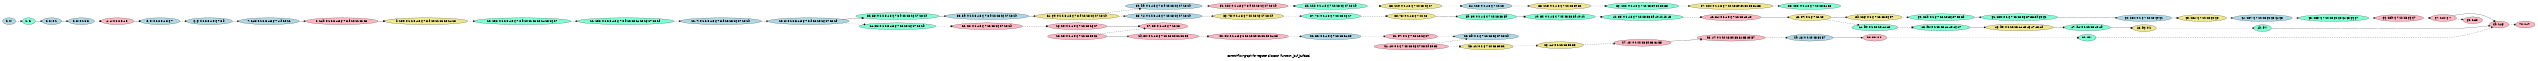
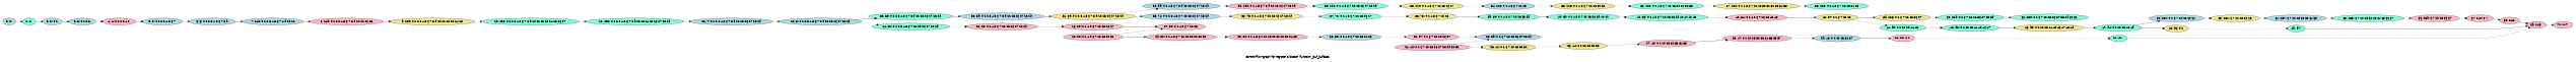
  digraph {
    fontname="DejaVu Sans"
    label="Control-flow-graph for register allocator (function _buf_bufdata)"
    rankdir=LR
    node [fillcolor=aquamarine fontname="DejaVu Sans" style=filled]
    edge [arrowhead=dot fontname="DejaVu Sans" style=dashed]
    n1 [fillcolor=lightblue label="0, 0: "]
    n2 [label="1, 1: "]
    n3 [fillcolor=lightblue label="2, 2: 0 1 "]
    n4 [fillcolor=lightblue label="3, 3: 0 1 2 3 "]
    n5 [fillcolor=lightpink label="4, 4: 0 1 2 3 4 5 "]
    n6 [fillcolor=lightblue label="5, 5: 0 1 2 3 4 5 6 7 "]
    n7 [fillcolor=lightblue label="6, 6: 0 1 2 3 4 5 6 7 8 9 "]
    n8 [fillcolor=lightblue label="7, 148: 0 1 2 3 4 5 6 7 4 9 10 11"]
    n9 [fillcolor=lightpink label="8, 149: 0 1 2 3 4 5 6 7 8 9 10 11 12 13 "]
    n10 [fillcolor=khaki label="9, 150: 0 1 2 3 4 5 6 7 8 9 10 11 12 13 14 15 "]
    n11 [label="10, 151: 0 1 2 3 4 5 6 7 8 9 10 11 12 13 14 15 16 17 "]
    n12 [label="11, 152: 0 1 2 3 4 5 6 7 8 9 12 13 14 15 16 17 18 19 "]
    n13 [fillcolor=lightblue label="12, 7: 0 1 2 3 4 5 6 7 8 9 12 13 16 17 18 19 "]
    n14 [fillcolor=lightblue label="13, 8: 0 1 2 3 4 5 6 7 8 9 12 13 16 17 18 19 "]
    n15 [label="14, 22: 0 1 2 3 4 5 6 7 12 13 16 17 18 19 "]
    n16 [label="32, 53: 0 1 2 3 4 5 6 7 8 9 12 13 16 17 18 19 "]
    n17 [fillcolor=lightpink label="15, 21: 0 1 4 5 6 7 12 13 16 17 18 19 "]
    n18 [fillcolor=lightblue label="33, 59: 0 1 2 3 4 5 6 7 8 9 12 13 16 17 18 19 "]
    n19 [fillcolor=lightpink label="16, 20: 0 1 4 5 6 7 12 13 16 17 "]
    n20 [fillcolor=lightpink label="17, 23: 0 1 4 5 6 7 12 13 "]
    n21 [fillcolor=lightpink label="18, 28: 0 1 4 5 6 7 12 13 20 21 "]
    n22 [fillcolor=lightpink label="19, 30: 0 1 4 5 6 7 12 13 20 21 22 23 "]
    n23 [fillcolor=lightpink label="20, 31: 0 1 4 5 6 1 12 13 20 21 22 23 24 25"]
    n24 [fillcolor=lightblue label="21, 32: 0 1 4 5 6 7 12 13 24 25 "]
    n25 [fillcolor=lightpink label="22, 37: 0 1 6 7 12 13 26 27 "]
    n26 [fillcolor=lightblue label="23, 39: 0 1 6 7 12 13 26 27 28 29 "]
    n27 [fillcolor=lightpink label="24, 40: 0 1 6 7 12 13 26 27 28 29 30 31 "]
    n28 [fillcolor=khaki label="25, 41: 0 1 6 7 12 13 30 31 "]
    n29 [fillcolor=khaki label="26, 44: 0 1 12 13 32 33 "]
    n30 [fillcolor=lightpink label="27, 46: 0 1 12 13 32 33 34 35 "]
    n31 [fillcolor=lightpink label="28, 47: 0 1 12 13 32 33 34 35 36 37 "]
    n32 [fillcolor=lightblue label="29, 48: 0 1 12 13 36 37 "]
    n33 [fillcolor=lightpink label="30, 50: 0 1 "]
    n34 [label="31, 51: "]
    n35 [fillcolor=lightpink label="69, 146: "]
    n36 [fillcolor=lightpink label="70, 147: "]
    n37 [fillcolor=khaki label="34, 60: 0 1 2 3 4 5 6 7 8 9 12 13 16 17 18 19 "]
    n38 [fillcolor=lightblue label="35, 74: 0 1 2 3 4 5 6 7 12 13 16 17 18 19 "]
    n39 [fillcolor=lightblue label="50, 99: 0 1 4 5 6 7 8 9 12 13 16 17 18 19 "]
    n40 [fillcolor=khaki label="36, 73: 0 1 4 5 6 7 12 13 16 17 18 19 "]
    n41 [fillcolor=lightpink label="51, 112: 0 1 4 5 6 7 8 9 12 13 16 17 18 19 "]
    n42 [label="37, 72: 0 1 4 5 6 7 12 13 16 17 "]
    n43 [fillcolor=khaki label="38, 75: 0 1 4 5 6 7 12 13 "]
    n44 [label="39, 80: 0 1 4 5 6 7 12 13 38 39 "]
    n45 [label="40, 82: 0 1 4 5 6 7 12 13 38 39 40 41 "]
    n46 [label="41, 83: 0 1 4 5 6 7 12 13 38 39 40 41 42 43 "]
    n47 [fillcolor=lightpink label="42, 84: 0 1 4 5 6 7 12 13 42 43 "]
    n48 [fillcolor=khaki label="43, 87: 0 1 6 7 12 13 "]
    n49 [label="44, 90: 0 1 12 13 44 45 "]
    n50 [fillcolor=khaki label="59, 126: 0 1 6 7 12 13 56 57 "]
    n51 [label="45, 92: 0 1 12 13 44 45 46 47 "]
    n52 [fillcolor=khaki label="46, 93: 0 1 12 13 44 45 46 47 48 49 "]
    n53 [label="47, 94: 0 1 12 13 48 49 "]
    n54 [fillcolor=khaki label="48, 96: 0 1 "]
    n55 [label="49, 97: "]
    n56 [label="52, 111: 0 1 4 5 6 7 12 13 16 17 18 19 "]
    n57 [fillcolor=khaki label="53, 110: 0 1 4 5 6 7 12 13 16 17 "]
    n58 [fillcolor=lightblue label="54, 113: 0 1 4 5 6 7 12 13 "]
    n59 [fillcolor=khaki label="55, 118: 0 1 4 5 6 7 12 13 50 51 "]
    n60 [label="56, 121: 0 1 4 5 6 7 12 13 50 51 52 53 "]
    n61 [fillcolor=khaki label="57, 122: 0 1 4 5 6 7 12 13 50 51 52 53 54 55 "]
    n62 [label="58, 123: 0 1 4 5 6 7 12 13 54 55 "]
    n63 [label="60, 129: 0 1 6 7 12 13 56 57 58 59 "]
    n64 [label="61, 130: 0 1 6 7 12 13 56 57 58 59 60 61 "]
    n65 [fillcolor=lightblue label="62, 131: 0 1 6 7 12 13 60 61 "]
    n66 [fillcolor=khaki label="63, 134: 6 7 12 13 62 63 "]
    n67 [fillcolor=lightblue label="64, 137: 6 7 12 13 62 63 64 65 "]
    n68 [label="65, 138: 6 7 12 13 62 63 64 65 66 67 "]
    n69 [fillcolor=lightpink label="66, 139: 6 7 12 13 66 67 "]
    n70 [fillcolor=lightpink label="67, 142: 6 7 "]
    n71 [fillcolor=lightpink label="68, 143: "]
    n1 -> n2 [arrowhead=diamond]
    n2 -> n3 [style=solid]
    n3 -> n4 [arrowhead=diamond style=solid]
    n4 -> n5 [arrowhead=box style=dotted]
    n5 -> n6 [arrowhead=box style=solid]
    n6 -> n7
    n7 -> n8 [arrowhead=diamond]
    n8 -> n9 [arrowhead=diamond style=solid]
    n9 -> n10 [arrowhead=box style=solid]
    n10 -> n11 [style=dotted]
    n11 -> n12 [arrowhead=diamond]
    n12 -> n13
    n13 -> n14 [arrowhead=diamond]
    n14 -> n15 [style=dotted]
    n14 -> n16 [arrowhead=box style=solid]
    n15 -> n17 [arrowhead=box style=dotted]
    n16 -> n18 [style=solid]
    n17 -> n19 [arrowhead=box]
    n18 -> n37 [arrowhead=diamond style=solid]
    n19 -> n20 [arrowhead=box style=solid]
    n21 -> n20
    n21 -> n22 [style=solid]
    n22 -> n23 [arrowhead=box]
    n23 -> n24 [arrowhead=diamond style=dotted]
    n24 -> n25 [style=dotted]
    n25 -> n26 [arrowhead=diamond style=dotted]
    n27 -> n26
    n27 -> n28 [arrowhead=box style=dotted]
    n28 -> n29 [style=dotted]
    n29 -> n30
    n30 -> n31 [arrowhead=box style=solid]
    n31 -> n32
    n32 -> n33 [arrowhead=diamond style=solid]
    n33 -> n34 [arrowhead=box style=dotted]
    n34 -> n35
    n35 -> n36
    n37 -> n38 [arrowhead=diamond]
    n37 -> n39 [arrowhead=box]
    n38 -> n40 [arrowhead=diamond]
    n39 -> n41 [style=dotted]
    n40 -> n42 [arrowhead=diamond style=dotted]
    n41 -> n56 [arrowhead=box]
    n42 -> n43 [arrowhead=box]
    n43 -> n44 [style=solid]
    n44 -> n45 [arrowhead=box style=solid]
    n45 -> n46 [arrowhead=box style=dotted]
    n46 -> n47 [arrowhead=box]
    n47 -> n48 [arrowhead=diamond style=solid]
    n48 -> n49
    n48 -> n50 [arrowhead=diamond style=solid]
    n49 -> n51 [arrowhead=box]
    n50 -> n63 [arrowhead=diamond style=dotted]
    n51 -> n52 [style=solid]
    n52 -> n53 [style=solid]
    n53 -> n54 [arrowhead=box style=solid]
    n54 -> n55 [style=dotted]
    n55 -> n35 [style=solid]
    n56 -> n57 [arrowhead=box style=dotted]
    n57 -> n58 [arrowhead=box style=dotted]
    n58 -> n59 [arrowhead=diamond]
    n59 -> n60 [arrowhead=box]
    n60 -> n61
    n61 -> n62
    n63 -> n64 [style=solid]
-   n64 -> n65 [style=solid]
+   n53 -> n65 [style=solid]
    n65 -> n66 [arrowhead=box style=solid]
    n66 -> n67 [arrowhead=diamond style=dotted]
    n67 -> n68 [arrowhead=diamond]
    n68 -> n69 [arrowhead=diamond style=dotted]
    n69 -> n70 [arrowhead=box style=dotted]
    n70 -> n71 [arrowhead=diamond]
-   n70 -> n35 [arrowhead=box style=solid]
+   n71 -> n35 [arrowhead=box style=solid]
  }
